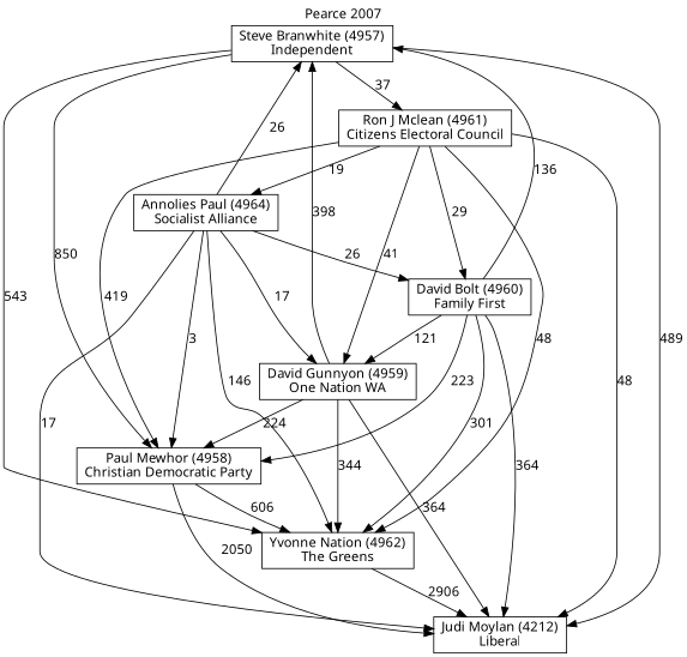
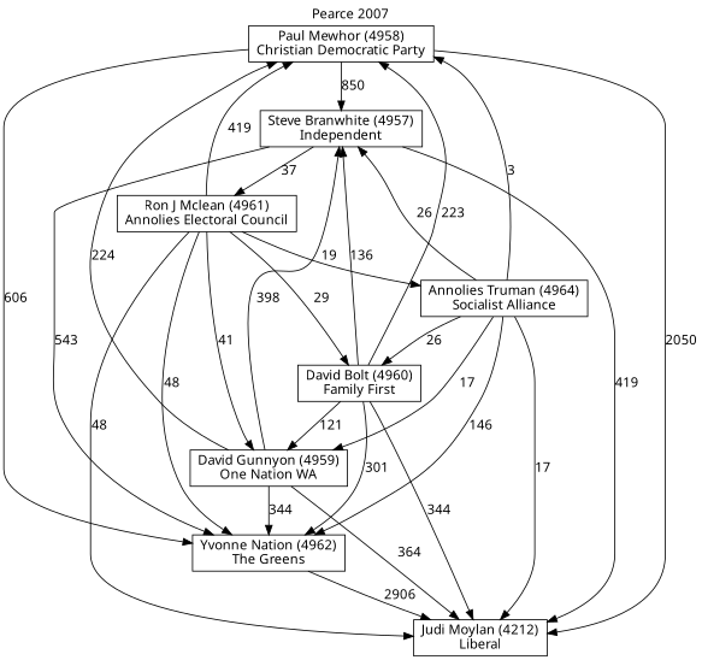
  digraph {
    fontname="Noto Sans"
    label="Pearce 2007"
    labelloc=t
    mclimit=10
    node [fontname="Noto Sans" shape=box]
    edge [fontname="Noto Sans"]
    n1 [label="Judi Moylan (4212)\nLiberal"]
    n2 [label="Yvonne Nation (4962)\nThe Greens"]
    n3 [label="Paul Mewhor (4958)\nChristian Democratic Party"]
    n4 [label="Steve Branwhite (4957)\nIndependent"]
-   n5 [label="Ron J Mclean (4961)\nCitizens Electoral Council"]
+   n5 [label="Ron J Mclean (4961)\nAnnolies Electoral Council"]
    n6 [label="David Gunnyon (4959)\nOne Nation WA"]
    n7 [label="David Bolt (4960)\nFamily First"]
-   n8 [label="Annolies Paul (4964)\nSocialist Alliance"]
+   n8 [label="Annolies Truman (4964)\nSocialist Alliance"]
    n2 -> n1 [label=2906]
    n3 -> n1 [label=2050]
    n3 -> n2 [label=606]
-   n4 -> n1 [label=489]
+   n4 -> n1 [label=419]
    n4 -> n2 [label=543]
-   n4 -> n3 [label=850]
+   n3 -> n4 [label=850]
    n4 -> n5 [label=37]
    n5 -> n1 [label=48]
    n5 -> n2 [label=48]
    n5 -> n3 [label=419]
    n5 -> n6 [label=41]
    n5 -> n7 [label=29]
    n5 -> n8 [label=19]
    n6 -> n1 [label=364]
    n6 -> n2 [label=344]
    n6 -> n3 [label=224]
    n6 -> n4 [label=398]
-   n7 -> n1 [label=364]
+   n7 -> n1 [label=344]
    n7 -> n2 [label=301]
    n7 -> n3 [label=223]
    n7 -> n4 [label=136]
    n7 -> n6 [label=121]
    n8 -> n1 [label=17]
    n8 -> n2 [label=146]
    n8 -> n3 [label=3]
    n8 -> n4 [label=26]
    n8 -> n6 [label=17]
    n8 -> n7 [label=26]
  }
